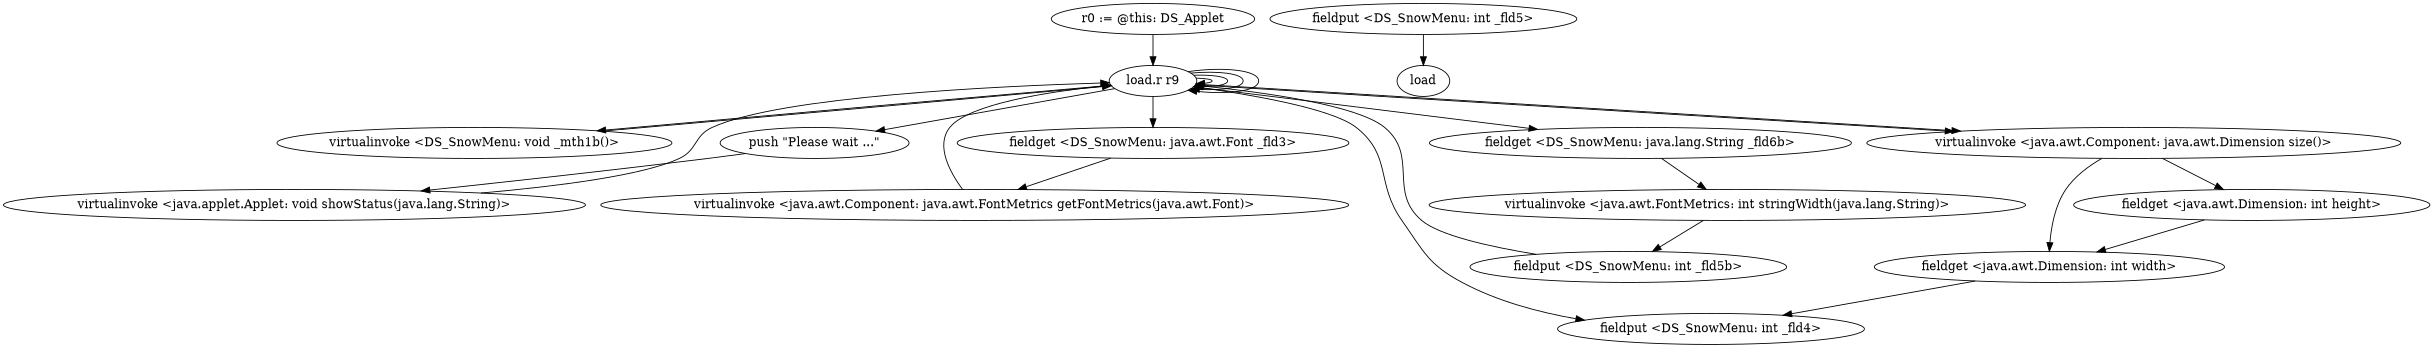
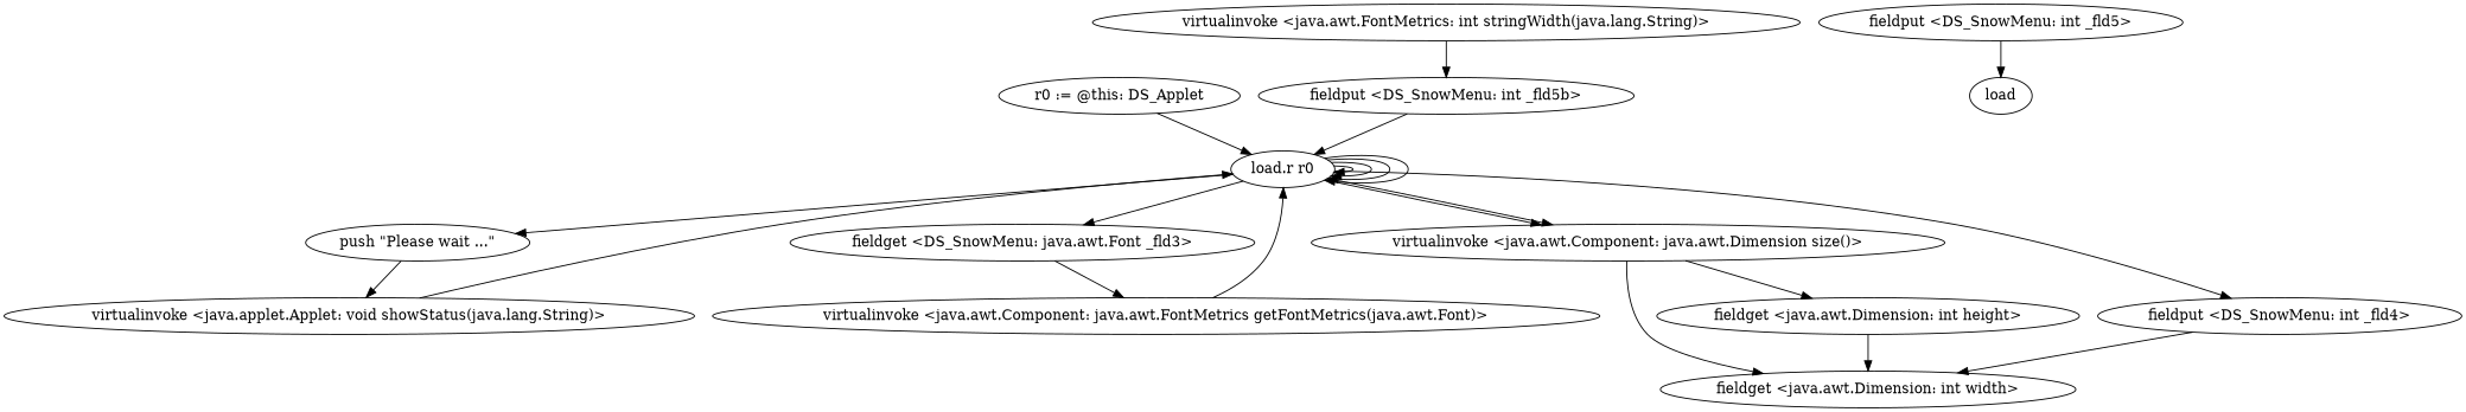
  digraph {
    n1 [label="r0 := @this: DS_Applet"]
-   "load.r r0" [label="load.r r9"]
-   "virtualinvoke <DS_SnowMenu: void _mth1b()>"
+   "load.r r0"
    "push \"Please wait ...\""
    "fieldget <DS_SnowMenu: java.awt.Font _fld3>"
-   "fieldget <DS_SnowMenu: java.lang.String _fld6b>"
    "virtualinvoke <java.awt.Component: java.awt.Dimension size()>"
    "fieldput <DS_SnowMenu: int _fld4>"
    "virtualinvoke <java.applet.Applet: void showStatus(java.lang.String)>"
    "virtualinvoke <java.awt.Component: java.awt.FontMetrics getFontMetrics(java.awt.Font)>"
    "virtualinvoke <java.awt.FontMetrics: int stringWidth(java.lang.String)>"
    "fieldget <java.awt.Dimension: int width>"
    "fieldget <java.awt.Dimension: int height>"
    "fieldput <DS_SnowMenu: int _fld5b>"
    n15 [label=load]
    "fieldput <DS_SnowMenu: int _fld5>"
    n1 -> "load.r r0"
    "load.r r0" -> "load.r r0"
    "load.r r0" -> "load.r r0"
    "load.r r0" -> "load.r r0"
    "load.r r0" -> "load.r r0"
-   "load.r r0" -> "virtualinvoke <DS_SnowMenu: void _mth1b()>"
    "load.r r0" -> "push \"Please wait ...\""
    "load.r r0" -> "fieldget <DS_SnowMenu: java.awt.Font _fld3>"
-   "load.r r0" -> "fieldget <DS_SnowMenu: java.lang.String _fld6b>"
    "load.r r0" -> "virtualinvoke <java.awt.Component: java.awt.Dimension size()>"
    "load.r r0" -> "virtualinvoke <java.awt.Component: java.awt.Dimension size()>"
    "load.r r0" -> "fieldput <DS_SnowMenu: int _fld4>"
-   "virtualinvoke <DS_SnowMenu: void _mth1b()>" -> "load.r r0"
    "push \"Please wait ...\"" -> "virtualinvoke <java.applet.Applet: void showStatus(java.lang.String)>"
    "fieldget <DS_SnowMenu: java.awt.Font _fld3>" -> "virtualinvoke <java.awt.Component: java.awt.FontMetrics getFontMetrics(java.awt.Font)>"
-   "fieldget <DS_SnowMenu: java.lang.String _fld6b>" -> "virtualinvoke <java.awt.FontMetrics: int stringWidth(java.lang.String)>"
    "virtualinvoke <java.awt.Component: java.awt.Dimension size()>" -> "fieldget <java.awt.Dimension: int width>"
    "virtualinvoke <java.awt.Component: java.awt.Dimension size()>" -> "fieldget <java.awt.Dimension: int height>"
    "virtualinvoke <java.applet.Applet: void showStatus(java.lang.String)>" -> "load.r r0"
    "virtualinvoke <java.awt.Component: java.awt.FontMetrics getFontMetrics(java.awt.Font)>" -> "load.r r0"
    "virtualinvoke <java.awt.FontMetrics: int stringWidth(java.lang.String)>" -> "fieldput <DS_SnowMenu: int _fld5b>"
-   "fieldget <java.awt.Dimension: int width>" -> "fieldput <DS_SnowMenu: int _fld4>"
+   "fieldput <DS_SnowMenu: int _fld4>" -> "fieldget <java.awt.Dimension: int width>"
    "fieldget <java.awt.Dimension: int height>" -> "fieldget <java.awt.Dimension: int width>"
    "fieldput <DS_SnowMenu: int _fld5b>" -> "load.r r0"
    "fieldput <DS_SnowMenu: int _fld5>" -> n15
  }
